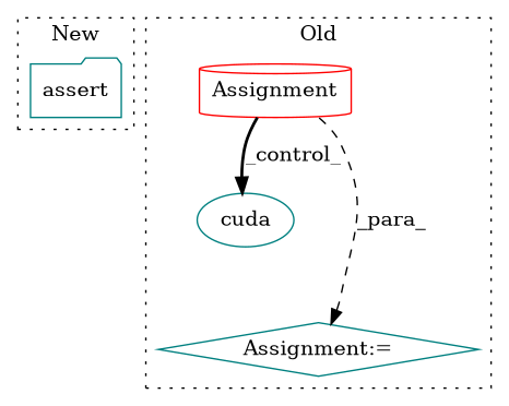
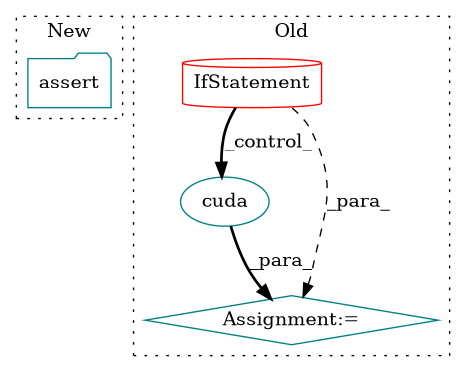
  digraph {
    node [color=teal]
    edge [style=bold]
    n1 [a=6 l=7 label=assert s=531 shape=folder]
    n2 [a=32 l="5,1" label=cuda s="826,842" shape=ellipse]
    n3 [a=7 l=1 label="Assignment:=" s=818 shape=diamond]
-   n4 [a=25 color=red l="4,2" label=Assignment s="698,717" shape=cylinder]
+   n4 [a=25 color=red l="4,2" label=IfStatement s="698,717" shape=cylinder]
    subgraph cluster_1 {
      label=New
      style=dotted
      n1
    }
    subgraph cluster_2 {
      label=Old
      style=dotted
      n2
      n3
      n4
    }
+   n2 -> n3 [label=_para_]
    n4 -> n2 [label=_control_]
    n4 -> n3 [label=_para_ style=dashed]
  }
